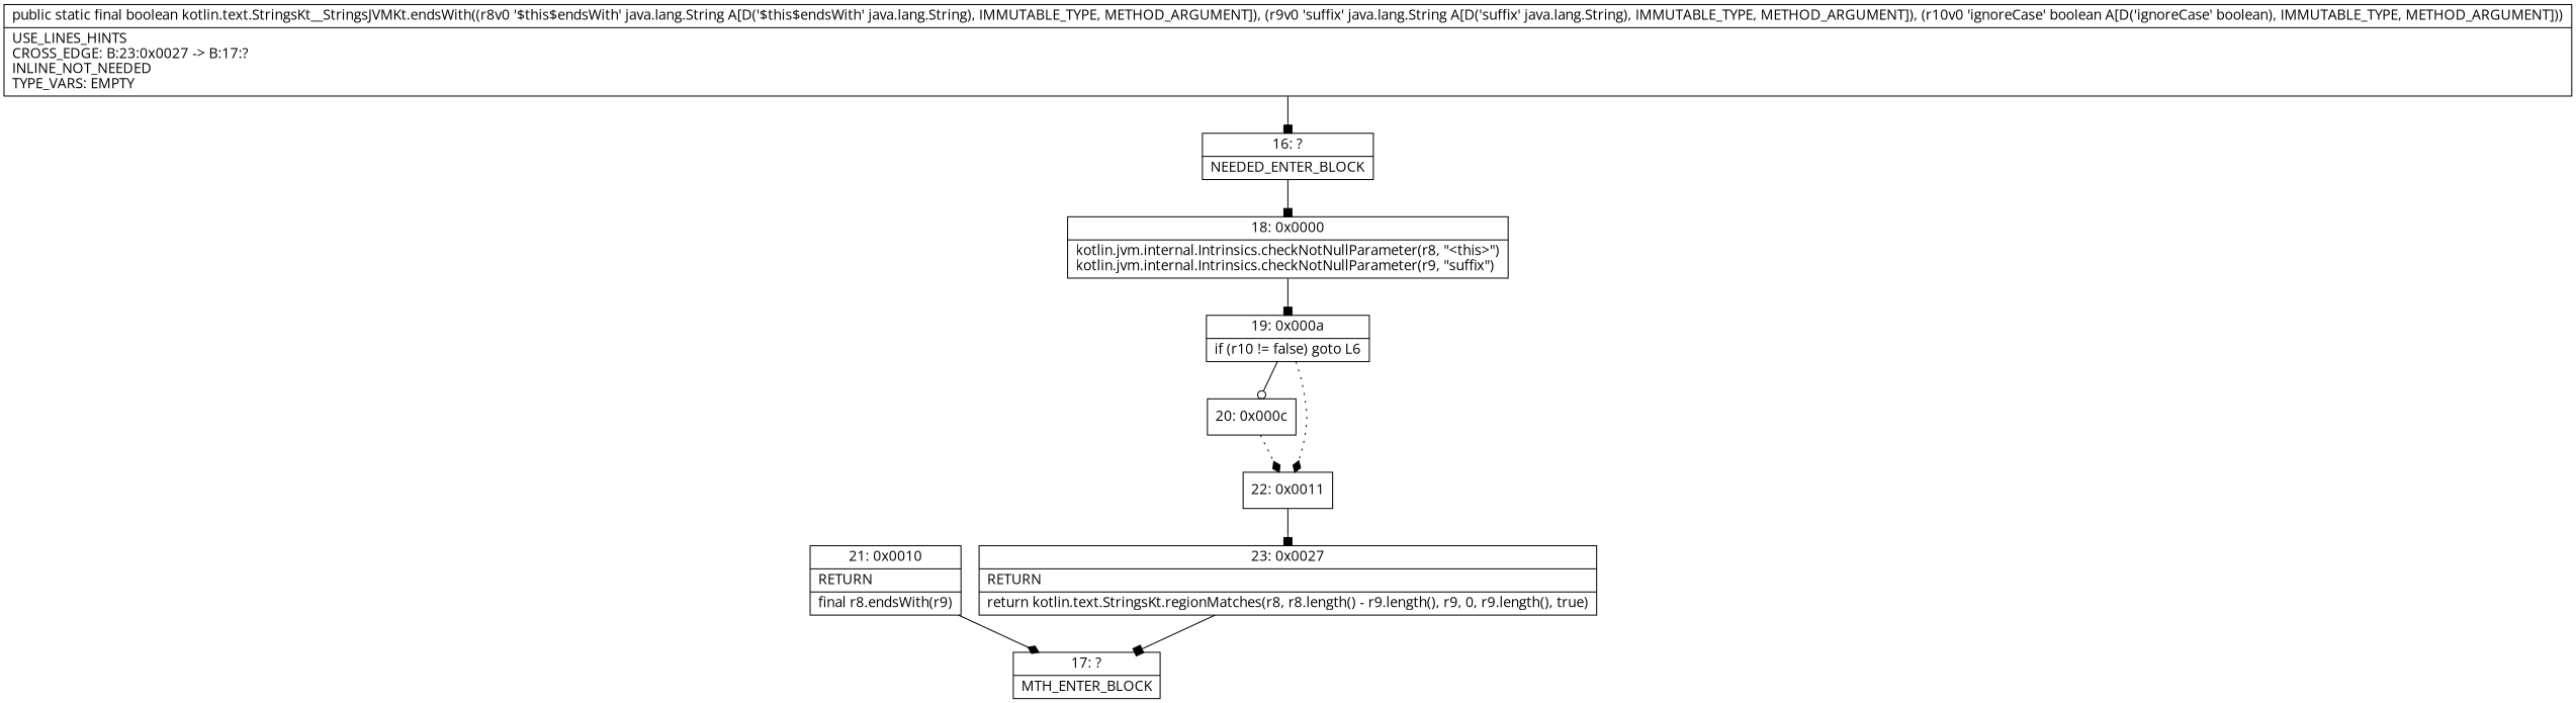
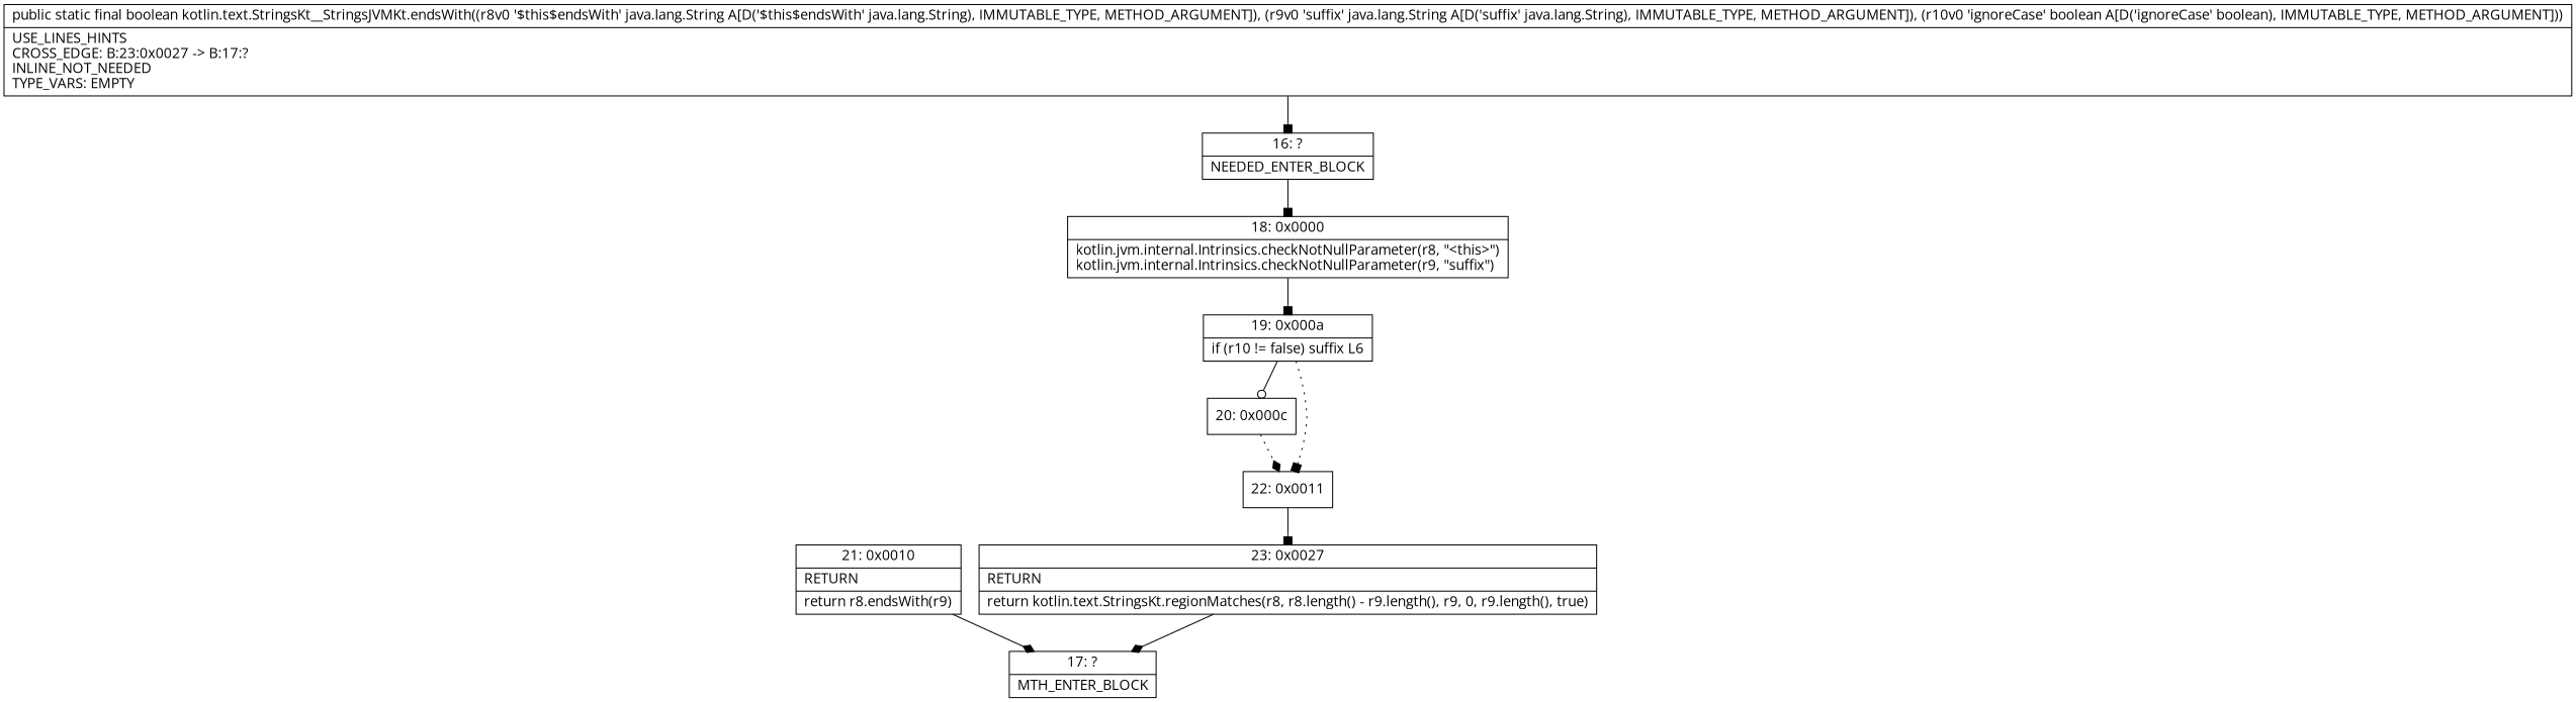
  digraph {
    fontname="Open Sans"
    node [fontname="Open Sans" shape=record]
    edge [arrowhead=box fontname="Open Sans" style=solid]
    n1 [label="{16\:\ ?|NEEDED_ENTER_BLOCK\l}"]
    n2 [label="{18\:\ 0x0000|kotlin.jvm.internal.Intrinsics.checkNotNullParameter(r8, \"\<this\>\")\lkotlin.jvm.internal.Intrinsics.checkNotNullParameter(r9, \"suffix\")\l}"]
-   n3 [label="{19\:\ 0x000a|if (r10 != false) goto L6\l}"]
+   n3 [label="{19\:\ 0x000a|if (r10 != false) suffix L6\l}"]
    n4 [label="{20\:\ 0x000c}"]
    n5 [label="{22\:\ 0x0011}"]
    n6 [label="{23\:\ 0x0027|RETURN\l|return kotlin.text.StringsKt.regionMatches(r8, r8.length() \- r9.length(), r9, 0, r9.length(), true)\l}"]
-   n7 [label="{21\:\ 0x0010|RETURN\l|final r8.endsWith(r9)\l}"]
+   n7 [label="{21\:\ 0x0010|RETURN\l|return r8.endsWith(r9)\l}"]
    n8 [label="{17\:\ ?|MTH_ENTER_BLOCK\l}"]
    n9 [label="{public static final boolean kotlin.text.StringsKt__StringsJVMKt.endsWith((r8v0 '$this$endsWith' java.lang.String A[D('$this$endsWith' java.lang.String), IMMUTABLE_TYPE, METHOD_ARGUMENT]), (r9v0 'suffix' java.lang.String A[D('suffix' java.lang.String), IMMUTABLE_TYPE, METHOD_ARGUMENT]), (r10v0 'ignoreCase' boolean A[D('ignoreCase' boolean), IMMUTABLE_TYPE, METHOD_ARGUMENT]))  | USE_LINES_HINTS\lCROSS_EDGE: B:23:0x0027 \-\> B:17:?\lINLINE_NOT_NEEDED\lTYPE_VARS: EMPTY\l}"]
    n1 -> n2
    n2 -> n3
    n3 -> n4 [arrowhead=odot]
-   n3 -> n5 [arrowhead=diamond style=dotted]
+   n3 -> n5 [style=dotted]
    n4 -> n5 [arrowhead=diamond style=dotted]
    n5 -> n6
-   n6 -> n8
+   n6 -> n8 [arrowhead=diamond]
    n7 -> n8 [arrowhead=diamond]
    n9 -> n1
  }
